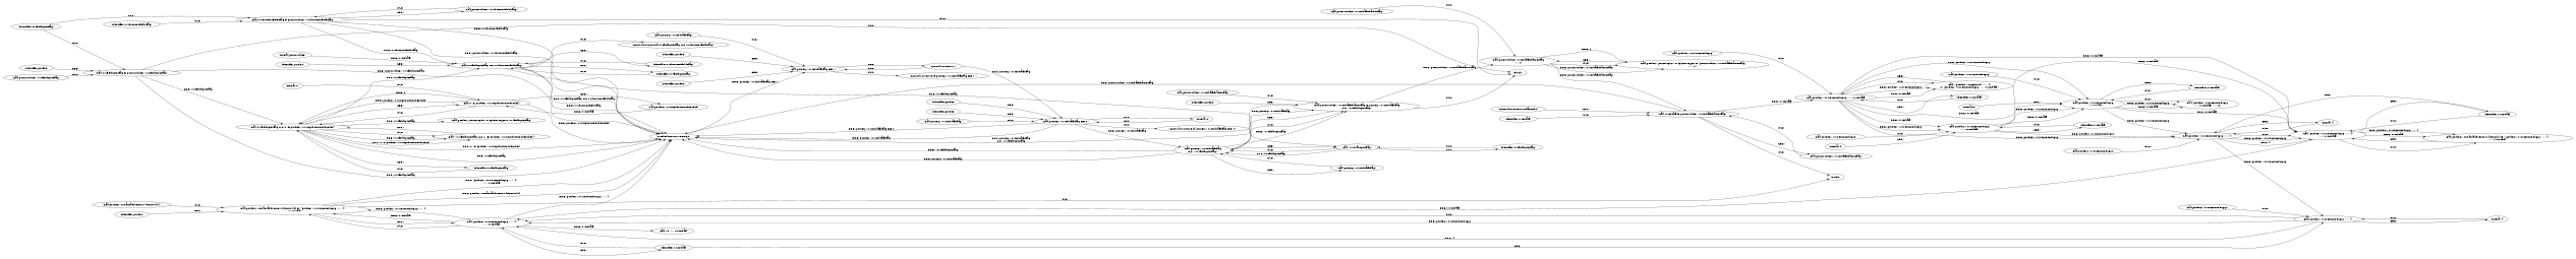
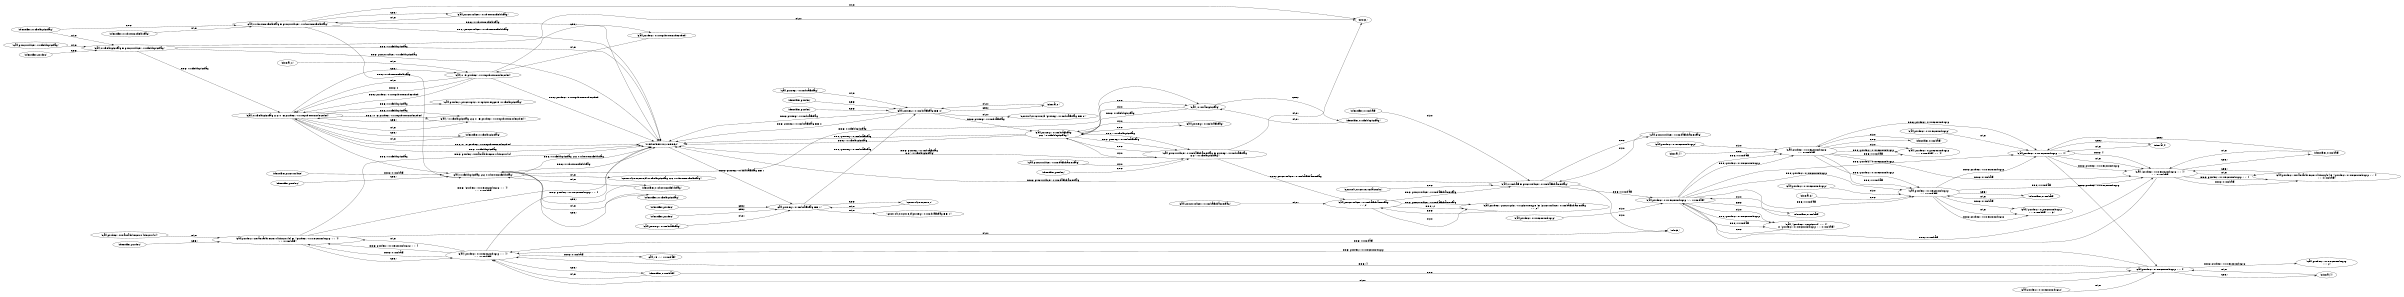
  digraph {
    rankdir=LR
    n1 [label="(Call,ps_dec->s_tran_addrecon.u4_inc_uv[0] = ((ps_dec->u1_recon_mb_grp << 4)\n >> u1_mbaff))"]
    n2 [label="(Call,(ps_dec->u1_recon_mb_grp << 4)\n >> u1_mbaff)"]
    n3 [label="(MethodReturn,WORD32)"]
    n4 [label="(Block,)"]
    n5 [label="(Call,15 << u1_mbaff)"]
    n6 [label="(Identifier,u1_mbaff)"]
    n7 [label="(Call,ps_seq->u1_mb_aff_flag == 1)"]
    n8 [label="(Call,ps_dec->u1_recon_mb_grp << 4)"]
+   n9 [label="(Call,ps_dec->u1_recon_mb_grp\n << 2)"]
    n10 [label="(Literal,4)"]
    n11 [label="(Call,ps_dec->u1_recon_mb_grp << 4)"]
    n12 [label="(Call,(ps_dec->u1_recon_mb_grp << 4)\n >> u1_mbaff)"]
    n13 [label="(Literal,4)"]
    n14 [label="(Identifier,u1_mbaff)"]
    n15 [label="(Call,ps_dec->s_tran_addrecon.u4_inc_y[0] = ((ps_dec->u1_recon_mb_grp << 4)\n >> u1_mbaff))"]
    n16 [label="(Call,ps_dec->u1_recon_mb_grp >> u1_mbaff)"]
    n17 [label="(Call,ps_dec->u1_recon_mb_grp\n >> u1_mbaff)"]
    n18 [label="(Call,ps_dec->u1_recon_mb_grp\n >> u1_mbaff)"]
    n19 [label="(Call,((ps_dec->u2_pic_wd) >> 4)\n % (ps_dec->u1_recon_mb_grp >> u1_mbaff))"]
    n20 [label="(Identifier,u1_mbaff)"]
+   n21 [label="(Call,(ps_dec->u1_recon_mb_grp\n >> u1_mbaff) << 4)"]
    n22 [label="(Identifier,u1_mbaff)"]
    n23 [label="(Call,(ps_dec->u1_recon_mb_grp\n >> u1_mbaff) << 3)"]
    n24 [label="(Identifier,u1_mbaff)"]
    n25 [label="(Call,u1_mbaff = ps_cur_slice->u1_mbaff_frame_flag)"]
    n26 [label="(Call,ps_cur_slice->u1_mbaff_frame_flag)"]
    n27 [label="(Call,ps_cur_slice->u1_mbaff_frame_flag\n << 2)"]
    n28 [label="(Call,ps_dec->ps_cur_pic->u1_picturetype |= (ps_cur_slice->u1_mbaff_frame_flag\n << 2))"]
    n29 [label="(Call,ps_cur_slice->u1_mbaff_frame_flag = ps_seq->u1_mb_aff_flag\n && (!u1_field_pic_flag))"]
    n30 [label="(Call,ps_seq->u1_mb_aff_flag\n && (!u1_field_pic_flag))"]
    n31 [label="(Block,)"]
    n32 [label="(Call,!u1_tran_pic_flag)"]
    n33 [label="(Call,ps_seq->u1_mb_aff_flag)"]
    n34 [label="(Identifier,u1_field_pic_flag)"]
    n35 [label="(Call,ps_seq->u1_mb_aff_flag == 0)"]
    n36 [label="(ControlStructure,if (ps_seq->u1_mb_aff_flag == 0))"]
    n37 [label="(Literal,0)"]
    n38 [label="(ControlStructure,1)"]
    n39 [label="(ControlStructure,if(ps_seq->u1_mb_aff_flag == 1))"]
    n40 [label="(Call,u1_field_pic_flag && u1_bottom_field_flag)"]
    n41 [label="(ControlStructure,if(u1_field_pic_flag && u1_bottom_field_flag))"]
    n42 [label="(Identifier,u1_bottom_field_flag)"]
    n43 [label="(Identifier,u1_field_pic_flag)"]
    n44 [label="(Call,u1_field_pic_flag && 0 != ps_dec->u1_top_bottom_decoded)"]
    n45 [label="(Call,0 != ps_dec->u1_top_bottom_decoded)"]
    n46 [label="(Identifier,u1_field_pic_flag)"]
    n47 [label="(Call,ps_dec->ps_cur_pic->u1_picturetype = u1_field_pic_flag)"]
    n48 [label="(Call,!(u1_field_pic_flag && 0 != ps_dec->u1_top_bottom_decoded))"]
    n49 [label="(Call,ps_dec->u1_top_bottom_decoded)"]
    n50 [label="(Call,u1_field_pic_flag = ps_cur_slice->u1_field_pic_flag)"]
    n51 [label="(Call,ps_cur_slice->u1_field_pic_flag)"]
    n52 [label="(Call,u1_bottom_field_flag = ps_cur_slice->u1_bottom_field_flag)"]
    n53 [label="(Call,ps_cur_slice->u1_bottom_field_flag)"]
    n54 [label="(Call,ps_dec->u1_recon_mb_grp)"]
    n55 [label="(Call,ps_dec->s_tran_addrecon.u4_inc_uv[0])"]
    n56 [label="(Identifier,ps_dec)"]
    n57 [label="(Call,ps_seq->u1_mb_aff_flag)"]
    n58 [label="(Identifier,ps_dec)"]
-   n59 [label="(Literal,ps_cur_slice)"]
+   n59 [label="(Identifier,ps_cur_slice)"]
    n60 [label="(ControlStructure,uc_lastmbs)"]
    n61 [label="(Call,ps_seq->u1_mb_aff_flag)"]
    n62 [label="(Identifier,ps_dec)"]
    n63 [label="(Call,ps_dec->u1_recon_mb_grp)"]
    n64 [label="(Identifier,ps_dec)"]
    n65 [label="(Call,ps_dec->u1_recon_mb_grp)"]
    n66 [label="(Identifier,ps_dec)"]
    n67 [label="(Identifier,u1_mbaff)"]
    n68 [label="(Identifier,ps_dec)"]
    n69 [label="(Literal,4)"]
    n70 [label="(Literal,3)"]
    n71 [label="(Call,ps_dec->u1_recon_mb_grp)"]
    n72 [label="(Call,ps_cur_slice->u1_mbaff_frame_flag)"]
    n73 [label="(Identifier,u1_bottom_field_flag)"]
    n74 [label="(Call,ps_cur_slice->u1_mbaff_frame_flag)"]
    n75 [label="(Identifier,ps_dec)"]
    n76 [label="(Identifier,ps_dec)"]
    n77 [label="(Identifier,u1_field_pic_flag)"]
    n78 [label="(Call,ps_dec->u1_recon_mb_grp)"]
    n79 [label="(Literal,0)"]
    n1 -> n2 [label="CFG: "]
    n1 -> n3 [label="DDG: ps_dec->s_tran_addrecon.u4_inc_uv[0]"]
    n1 -> n3 [label="DDG: (ps_dec->u1_recon_mb_grp << 4)\n >> u1_mbaff"]
    n1 -> n4 [label="AST: "]
    n2 -> n1 [label="AST: "]
    n2 -> n1 [label="DDG: ps_dec->u1_recon_mb_grp << 4"]
    n2 -> n1 [label="DDG: u1_mbaff"]
    n2 -> n3 [label="DDG: ps_dec->u1_recon_mb_grp << 4"]
    n2 -> n5 [label="DDG: u1_mbaff"]
    n2 -> n6 [label="CFG: "]
    n3 -> n7 [label="DDG: ps_seq->u1_mb_aff_flag == 1"]
    n6 -> n2 [label="AST: "]
    n6 -> n8 [label="CFG: "]
-   n38 -> n35 [label="DDG: ps_seq->u1_mb_aff_flag"]
+   n7 -> n35 [label="DDG: ps_seq->u1_mb_aff_flag"]
    n7 -> n38 [label="CFG: "]
    n7 -> n39 [label="AST: "]
    n8 -> n2 [label="AST: "]
    n8 -> n2 [label="DDG: ps_dec->u1_recon_mb_grp"]
    n8 -> n2 [label="DDG: 4"]
+   n8 -> n9 [label="DDG: ps_dec->u1_recon_mb_grp"]
    n8 -> n10 [label="CFG: "]
    n10 -> n8 [label="AST: "]
    n11 -> n8 [label="DDG: ps_dec->u1_recon_mb_grp"]
    n11 -> n12 [label="AST: "]
    n11 -> n12 [label="DDG: ps_dec->u1_recon_mb_grp"]
    n11 -> n12 [label="DDG: 4"]
    n11 -> n13 [label="CFG: "]
    n12 -> n2 [label="DDG: u1_mbaff"]
    n12 -> n14 [label="CFG: "]
    n12 -> n15 [label="AST: "]
    n12 -> n15 [label="DDG: ps_dec->u1_recon_mb_grp << 4"]
    n12 -> n15 [label="DDG: u1_mbaff"]
    n13 -> n11 [label="AST: "]
    n14 -> n11 [label="CFG: "]
    n14 -> n12 [label="AST: "]
    n15 -> n12 [label="CFG: "]
    n16 -> n11 [label="DDG: ps_dec->u1_recon_mb_grp"]
    n16 -> n12 [label="DDG: u1_mbaff"]
    n16 -> n17 [label="DDG: ps_dec->u1_recon_mb_grp"]
    n16 -> n17 [label="DDG: u1_mbaff"]
    n16 -> n18 [label="DDG: ps_dec->u1_recon_mb_grp"]
    n16 -> n18 [label="DDG: u1_mbaff"]
    n16 -> n19 [label="AST: "]
    n16 -> n19 [label="DDG: ps_dec->u1_recon_mb_grp"]
    n16 -> n19 [label="DDG: u1_mbaff"]
    n16 -> n20 [label="CFG: "]
    n17 -> n11 [label="DDG: ps_dec->u1_recon_mb_grp"]
    n17 -> n12 [label="DDG: u1_mbaff"]
    n17 -> n18 [label="DDG: ps_dec->u1_recon_mb_grp"]
    n17 -> n18 [label="DDG: u1_mbaff"]
+   n17 -> n21 [label="AST: "]
+   n17 -> n21 [label="DDG: ps_dec->u1_recon_mb_grp"]
+   n17 -> n21 [label="DDG: u1_mbaff"]
    n17 -> n22 [label="CFG: "]
    n18 -> n11 [label="DDG: ps_dec->u1_recon_mb_grp"]
    n18 -> n12 [label="DDG: u1_mbaff"]
    n18 -> n23 [label="AST: "]
    n18 -> n23 [label="DDG: ps_dec->u1_recon_mb_grp"]
    n18 -> n23 [label="DDG: u1_mbaff"]
    n18 -> n24 [label="CFG: "]
    n19 -> n16 [label="CFG: "]
    n20 -> n16 [label="AST: "]
    n22 -> n17 [label="AST: "]
    n24 -> n18 [label="AST: "]
    n25 -> n3 [label="DDG: ps_cur_slice->u1_mbaff_frame_flag"]
    n25 -> n4 [label="AST: "]
    n25 -> n16 [label="DDG: u1_mbaff"]
    n25 -> n26 [label="CFG: "]
    n26 -> n25 [label="AST: "]
    n27 -> n25 [label="DDG: ps_cur_slice->u1_mbaff_frame_flag"]
    n27 -> n28 [label="AST: "]
    n27 -> n28 [label="DDG: ps_cur_slice->u1_mbaff_frame_flag"]
    n27 -> n28 [label="DDG: 2"]
    n28 -> n27 [label="CFG: "]
    n29 -> n3 [label="DDG: ps_seq->u1_mb_aff_flag\n && (!u1_field_pic_flag)"]
    n29 -> n27 [label="DDG: ps_cur_slice->u1_mbaff_frame_flag"]
    n29 -> n30 [label="CFG: "]
    n29 -> n31 [label="AST: "]
    n30 -> n3 [label="DDG: ps_seq->u1_mb_aff_flag"]
    n30 -> n3 [label="DDG: !u1_field_pic_flag"]
    n30 -> n29 [label="AST: "]
    n30 -> n29 [label="DDG: ps_seq->u1_mb_aff_flag"]
    n30 -> n29 [label="DDG: !u1_field_pic_flag"]
    n30 -> n32 [label="CFG: "]
    n30 -> n33 [label="CFG: "]
    n32 -> n30 [label="AST: "]
    n32 -> n30 [label="DDG: u1_field_pic_flag"]
    n32 -> n34 [label="CFG: "]
    n33 -> n30 [label="AST: "]
    n34 -> n32 [label="AST: "]
    n35 -> n3 [label="DDG: ps_seq->u1_mb_aff_flag"]
    n35 -> n3 [label="DDG: ps_seq->u1_mb_aff_flag == 0"]
    n35 -> n30 [label="DDG: ps_seq->u1_mb_aff_flag"]
    n35 -> n36 [label="AST: "]
    n35 -> n37 [label="CFG: "]
    n37 -> n35 [label="AST: "]
    n38 -> n7 [label="AST: "]
    n40 -> n3 [label="DDG: u1_field_pic_flag && u1_bottom_field_flag"]
    n40 -> n3 [label="DDG: u1_bottom_field_flag"]
    n40 -> n32 [label="DDG: u1_field_pic_flag"]
    n40 -> n41 [label="AST: "]
    n40 -> n42 [label="CFG: "]
    n40 -> n43 [label="CFG: "]
    n42 -> n40 [label="AST: "]
    n43 -> n40 [label="AST: "]
    n44 -> n3 [label="DDG: 0 != ps_dec->u1_top_bottom_decoded"]
    n44 -> n3 [label="DDG: u1_field_pic_flag"]
    n44 -> n40 [label="DDG: u1_field_pic_flag"]
    n44 -> n45 [label="CFG: "]
    n44 -> n46 [label="CFG: "]
    n44 -> n47 [label="DDG: u1_field_pic_flag"]
    n44 -> n48 [label="AST: "]
    n44 -> n48 [label="DDG: u1_field_pic_flag"]
    n44 -> n48 [label="DDG: 0 != ps_dec->u1_top_bottom_decoded"]
    n45 -> n3 [label="DDG: ps_dec->u1_top_bottom_decoded"]
    n45 -> n44 [label="AST: "]
    n45 -> n44 [label="DDG: 0"]
    n45 -> n44 [label="DDG: ps_dec->u1_top_bottom_decoded"]
    n45 -> n49 [label="CFG: "]
    n46 -> n44 [label="AST: "]
    n48 -> n44 [label="CFG: "]
-   n49 -> n45 [label="DDG: u1_mbaff"]
+   n49 -> n45 [label="AST: "]
    n50 -> n3 [label="DDG: u1_field_pic_flag"]
    n50 -> n3 [label="DDG: ps_cur_slice->u1_field_pic_flag"]
    n50 -> n31 [label="AST: "]
    n50 -> n44 [label="DDG: u1_field_pic_flag"]
    n51 -> n50 [label="AST: "]
    n52 -> n3 [label="DDG: u1_bottom_field_flag"]
    n52 -> n3 [label="DDG: ps_cur_slice->u1_bottom_field_flag"]
    n52 -> n31 [label="AST: "]
    n52 -> n40 [label="DDG: u1_bottom_field_flag"]
    n52 -> n53 [label="CFG: "]
    n53 -> n52 [label="AST: "]
    n54 -> n17 [label="AST: "]
    n55 -> n1 [label="AST: "]
    n56 -> n1 [label="CFG: "]
    n57 -> n7 [label="AST: "]
    n58 -> n50 [label="CFG: "]
    n59 -> n40 [label="DDG: u1_mbaff"]
    n60 -> n25 [label="CFG: "]
    n61 -> n35 [label="AST: "]
    n62 -> n29 [label="CFG: "]
    n63 -> n11 [label="AST: "]
    n64 -> n7 [label="CFG: "]
    n65 -> n18 [label="AST: "]
    n66 -> n35 [label="CFG: "]
    n67 -> n25 [label="AST: "]
    n68 -> n40 [label="CFG: "]
    n69 -> n17 [label="CFG: "]
    n70 -> n18 [label="CFG: "]
    n71 -> n8 [label="AST: "]
    n72 -> n29 [label="AST: "]
    n73 -> n52 [label="AST: "]
    n74 -> n27 [label="AST: "]
    n75 -> n7 [label="CFG: "]
    n76 -> n35 [label="CFG: "]
    n77 -> n50 [label="AST: "]
    n77 -> n52 [label="CFG: "]
    n78 -> n16 [label="AST: "]
    n79 -> n45 [label="AST: "]
  }
